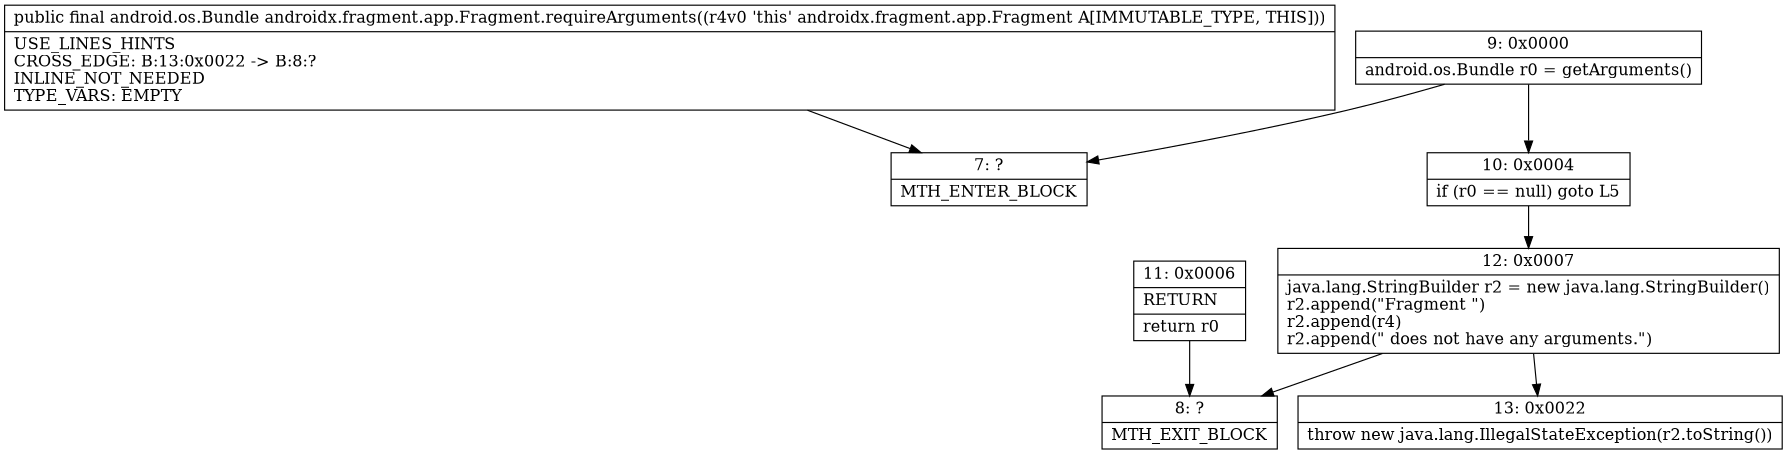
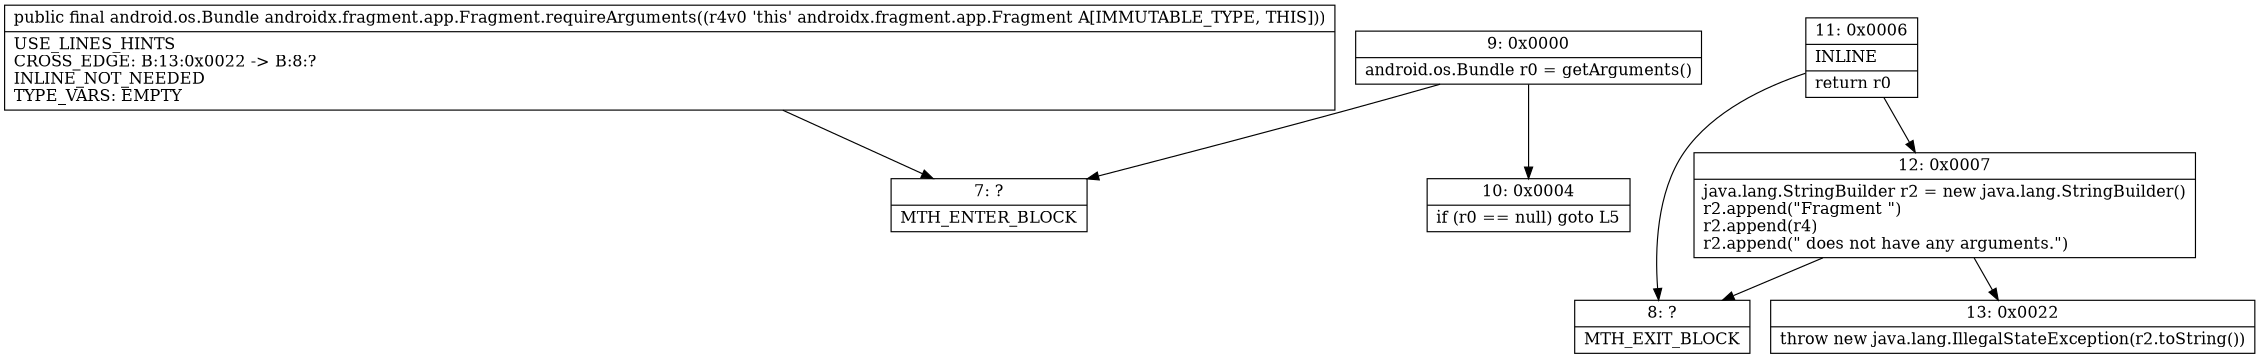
  digraph {
    node [shape=record]
    n1 [label="{7\:\ ?|MTH_ENTER_BLOCK\l}"]
    n2 [label="{9\:\ 0x0000|android.os.Bundle r0 = getArguments()\l}"]
    n3 [label="{10\:\ 0x0004|if (r0 == null) goto L5\l}"]
    n4 [label="{12\:\ 0x0007|java.lang.StringBuilder r2 = new java.lang.StringBuilder()\lr2.append(\"Fragment \")\lr2.append(r4)\lr2.append(\" does not have any arguments.\")\l}"]
-   n5 [label="{11\:\ 0x0006|RETURN\l|return r0\l}"]
+   n5 [label="{11\:\ 0x0006|INLINE\l|return r0\l}"]
    n6 [label="{8\:\ ?|MTH_EXIT_BLOCK\l}"]
    n7 [label="{13\:\ 0x0022|throw new java.lang.IllegalStateException(r2.toString())\l}"]
    n8 [label="{public final android.os.Bundle androidx.fragment.app.Fragment.requireArguments((r4v0 'this' androidx.fragment.app.Fragment A[IMMUTABLE_TYPE, THIS]))  | USE_LINES_HINTS\lCROSS_EDGE: B:13:0x0022 \-\> B:8:?\lINLINE_NOT_NEEDED\lTYPE_VARS: EMPTY\l}"]
    n2 -> n1
    n2 -> n3
-   n3 -> n4
+   n5 -> n4
    n4 -> n6
    n4 -> n7
    n5 -> n6
    n8 -> n1
  }
